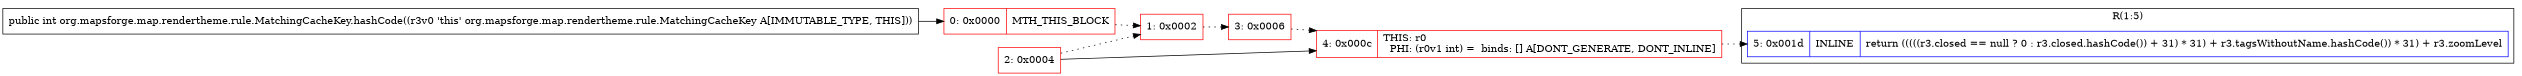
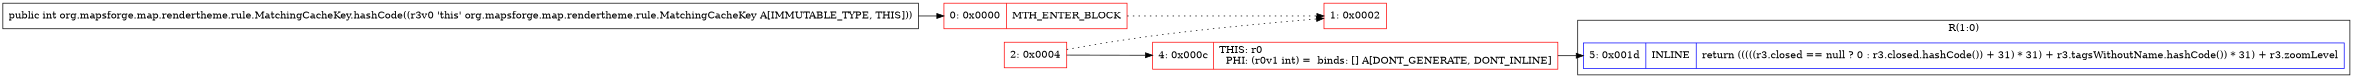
  digraph {
    rankdir=LR
    node [color=red shape=record]
    edge [style=dotted]
    n1 [color=blue label="{5\:\ 0x001d|INLINE\l|return (((((r3.closed == null ? 0 : r3.closed.hashCode()) + 31) * 31) + r3.tagsWithoutName.hashCode()) * 31) + r3.zoomLevel\l}"]
-   n2 [label="{0\:\ 0x0000|MTH_THIS_BLOCK\l}"]
+   n2 [label="{0\:\ 0x0000|MTH_ENTER_BLOCK\l}"]
    n3 [label="{1\:\ 0x0002}"]
-   n4 [label="{3\:\ 0x0006}"]
    n5 [label="{2\:\ 0x0004}"]
    n6 [label="{4\:\ 0x000c|THIS: r0 \l  PHI: (r0v1 int) =  binds: [] A[DONT_GENERATE, DONT_INLINE]\l}"]
    n7 [label="{public int org.mapsforge.map.rendertheme.rule.MatchingCacheKey.hashCode((r3v0 'this' org.mapsforge.map.rendertheme.rule.MatchingCacheKey A[IMMUTABLE_TYPE, THIS])) }" color=""]
    subgraph cluster_1 {
-     label="R(1:5)"
+     label="R(1:0)"
      n1
    }
    n2 -> n3
-   n3 -> n4
-   n4 -> n6
    n5 -> n3
    n5 -> n6 [style=solid]
-   n6 -> n1
+   n6 -> n1 [style=solid]
    n7 -> n2 [style=solid]
  }
